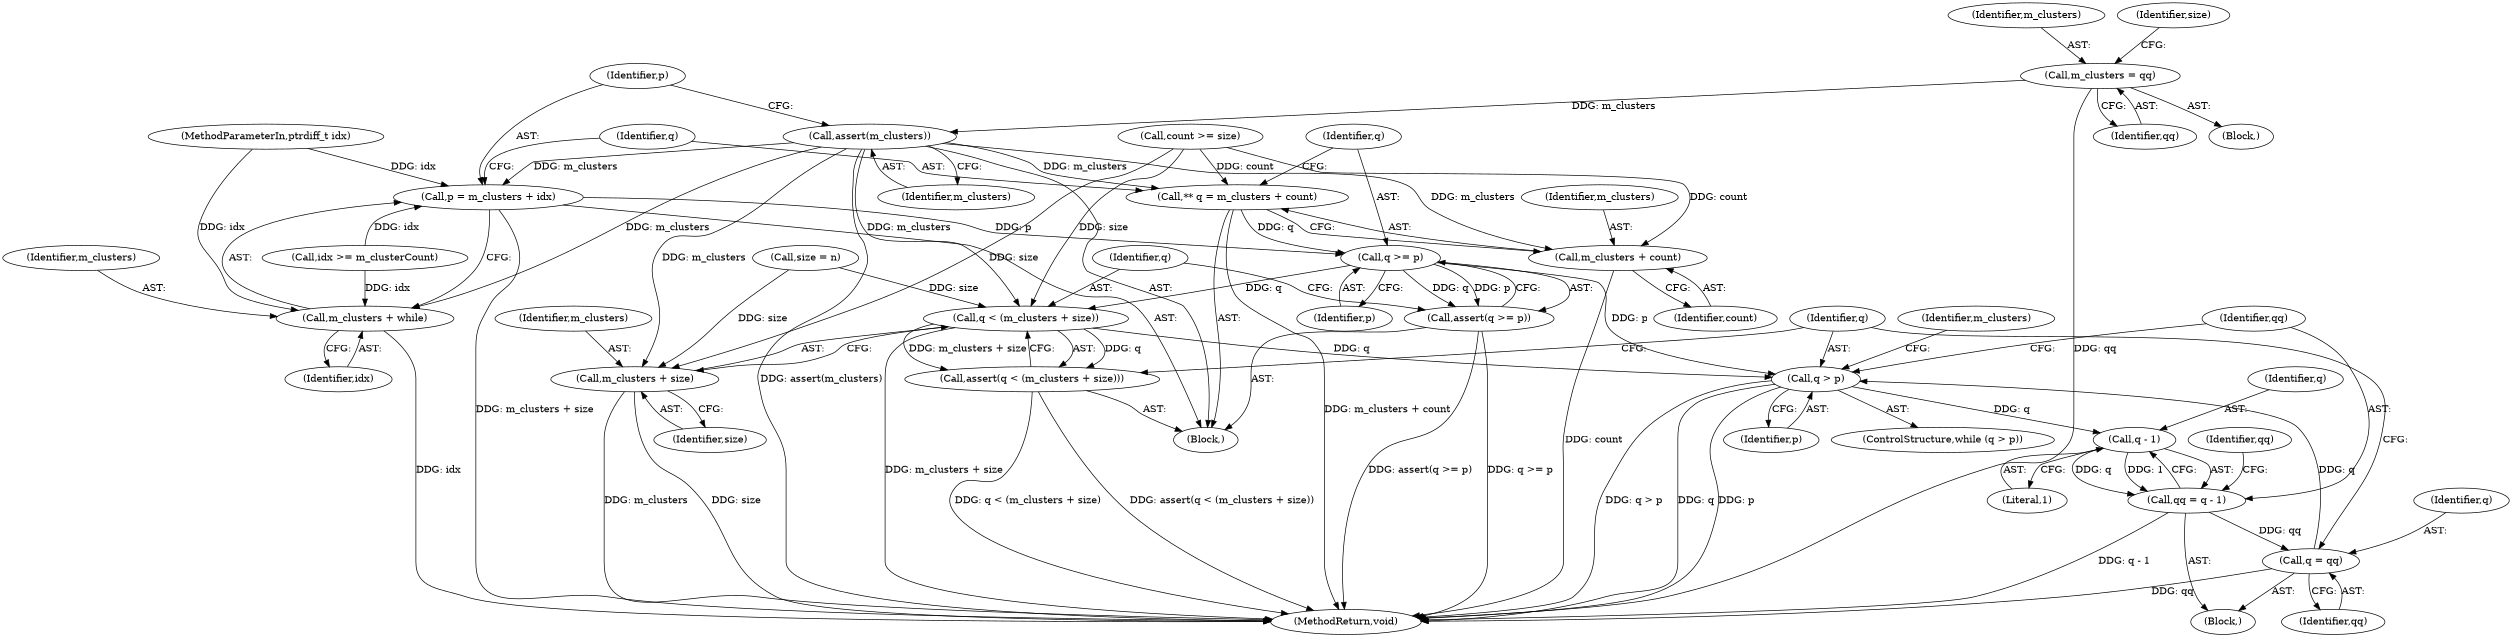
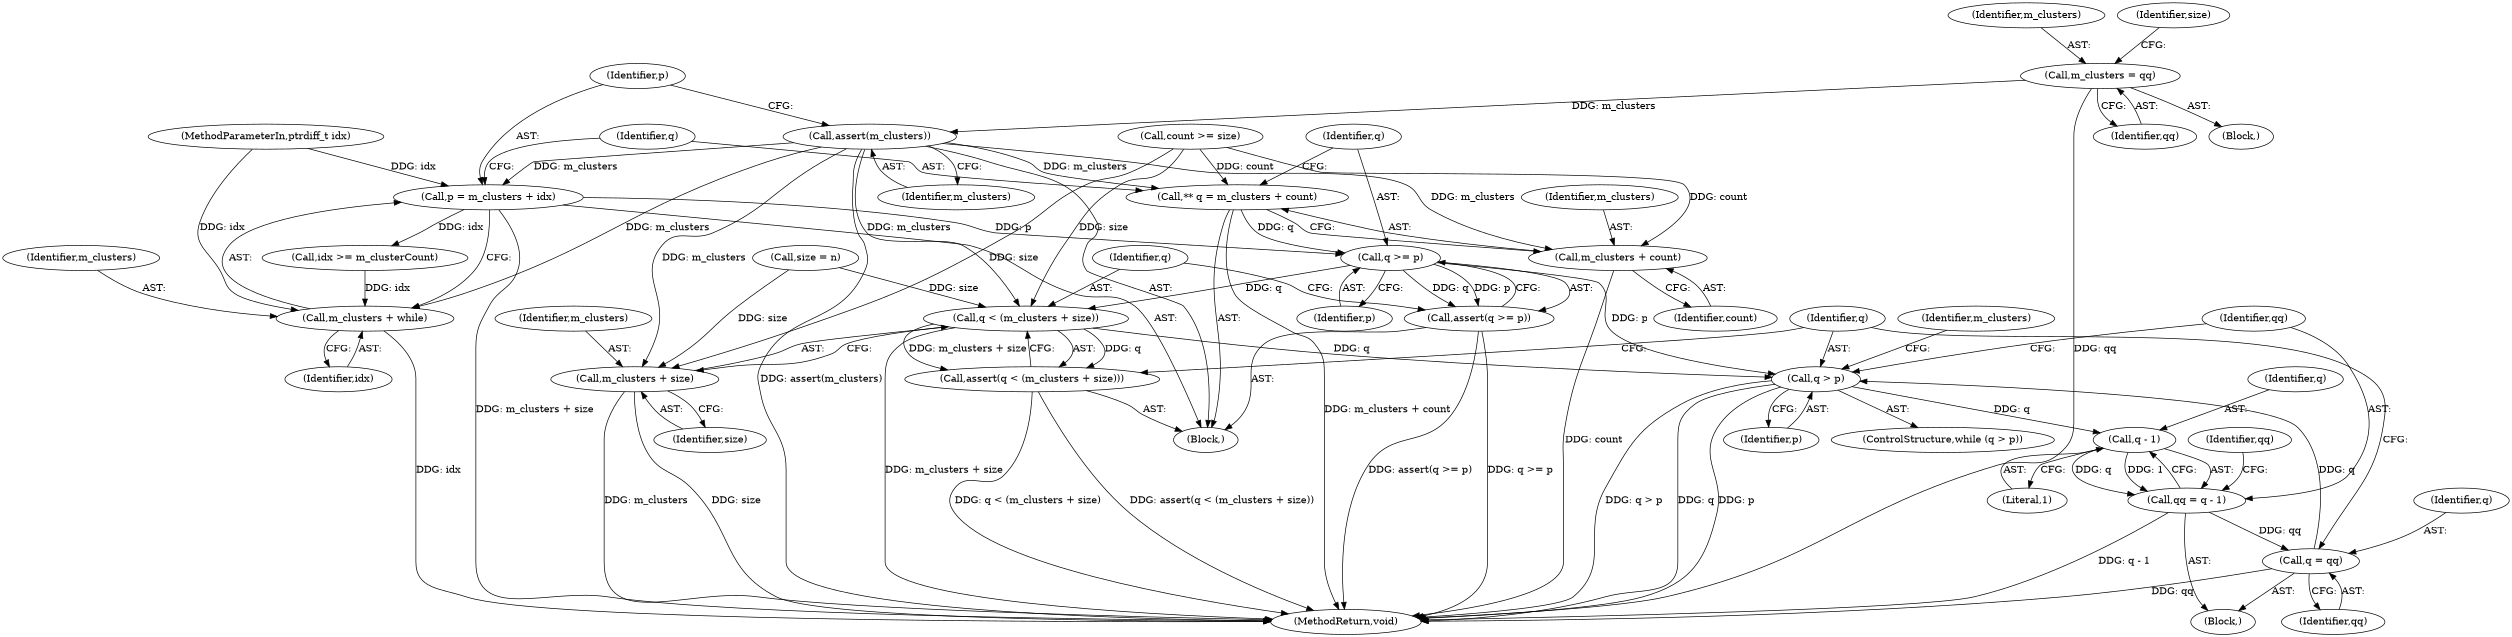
  digraph {
    n1 [label="(Call,assert(m_clusters))"]
    n2 [label="(Call,p = m_clusters + idx)"]
    n3 [label="(Call,q < (m_clusters + size))"]
    n4 [label="(Call,m_clusters + while)"]
    n5 [label="(Call,** q = m_clusters + count)"]
    n6 [label="(Call,m_clusters + count)"]
    n7 [label="(Call,m_clusters + size)"]
    n8 [label="(MethodReturn,void)"]
    n9 [label="(Identifier,m_clusters)"]
    n10 [label="(Block,)"]
    n11 [label="(Call,q >= p)"]
    n12 [label="(Call,q > p)"]
    n13 [label="(Call,assert(q < (m_clusters + size)))"]
    n14 [label="(Identifier,idx)"]
    n15 [label="(Identifier,count)"]
    n16 [label="(Identifier,size)"]
    n17 [label="(Call,m_clusters = qq)"]
    n18 [label="(Identifier,qq)"]
    n19 [label="(Block,)"]
    n20 [label="(Call,assert(q >= p))"]
    n21 [label="(Identifier,p)"]
    n22 [label="(Call,q - 1)"]
    n23 [label="(Identifier,p)"]
    n24 [label="(ControlStructure,while (q > p))"]
    n25 [label="(Call,qq = q - 1)"]
    n26 [label="(Literal,1)"]
    n27 [label="(Call,q = qq)"]
    n28 [label="(Block,)"]
    n29 [label="(Identifier,qq)"]
    n30 [label="(Call,count >= size)"]
    n31 [label="(Identifier,q)"]
    n32 [label="(Identifier,q)"]
    n33 [label="(Call,size = n)"]
    n34 [label="(Identifier,p)"]
    n35 [label="(Identifier,m_clusters)"]
    n36 [label="(Identifier,m_clusters)"]
    n37 [label="(Identifier,m_clusters)"]
    n38 [label="(Identifier,size)"]
    n39 [label="(Identifier,q)"]
    n40 [label="(Identifier,m_clusters)"]
    n41 [label="(Identifier,m_clusters)"]
    n42 [label="(Identifier,q)"]
    n43 [label="(Call,idx >= m_clusterCount)"]
    n44 [label="(MethodParameterIn,ptrdiff_t idx)"]
    n45 [label="(Identifier,q)"]
    n46 [label="(Identifier,qq)"]
    n47 [label="(Identifier,q)"]
    n48 [label="(Identifier,qq)"]
    n1 -> n2 [label="DDG: m_clusters"]
    n1 -> n3 [label="DDG: m_clusters"]
    n1 -> n4 [label="DDG: m_clusters"]
    n1 -> n5 [label="DDG: m_clusters"]
    n1 -> n6 [label="DDG: m_clusters"]
    n1 -> n7 [label="DDG: m_clusters"]
    n1 -> n8 [label="DDG: assert(m_clusters)"]
    n1 -> n9 [label="CFG: "]
    n1 -> n10 [label="AST: "]
    n2 -> n4 [label="CFG: "]
    n2 -> n8 [label="DDG: m_clusters + size"]
    n2 -> n10 [label="AST: "]
    n2 -> n11 [label="DDG: p"]
    n3 -> n7 [label="CFG: "]
    n3 -> n8 [label="DDG: m_clusters + size"]
    n3 -> n12 [label="DDG: q"]
    n3 -> n13 [label="AST: "]
    n3 -> n13 [label="DDG: q"]
    n3 -> n13 [label="DDG: m_clusters + size"]
    n4 -> n2 [label="AST: "]
    n4 -> n8 [label="DDG: idx"]
    n4 -> n14 [label="CFG: "]
    n5 -> n6 [label="CFG: "]
    n5 -> n8 [label="DDG: m_clusters + count"]
    n5 -> n10 [label="AST: "]
    n5 -> n11 [label="DDG: q"]
    n6 -> n5 [label="AST: "]
    n6 -> n8 [label="DDG: count"]
    n6 -> n15 [label="CFG: "]
    n7 -> n3 [label="AST: "]
    n7 -> n8 [label="DDG: size"]
    n7 -> n8 [label="DDG: m_clusters"]
    n7 -> n16 [label="CFG: "]
    n9 -> n1 [label="AST: "]
    n11 -> n3 [label="DDG: q"]
    n11 -> n12 [label="DDG: p"]
    n11 -> n20 [label="AST: "]
    n11 -> n20 [label="DDG: q"]
    n11 -> n20 [label="DDG: p"]
    n11 -> n21 [label="CFG: "]
    n12 -> n8 [label="DDG: q"]
    n12 -> n8 [label="DDG: p"]
    n12 -> n8 [label="DDG: q > p"]
    n12 -> n22 [label="DDG: q"]
    n12 -> n23 [label="CFG: "]
    n12 -> n24 [label="AST: "]
    n13 -> n3 [label="CFG: "]
    n13 -> n8 [label="DDG: assert(q < (m_clusters + size))"]
    n13 -> n8 [label="DDG: q < (m_clusters + size)"]
    n13 -> n10 [label="AST: "]
    n14 -> n4 [label="AST: "]
    n15 -> n6 [label="AST: "]
    n16 -> n7 [label="AST: "]
    n17 -> n1 [label="DDG: m_clusters"]
    n17 -> n8 [label="DDG: qq"]
    n17 -> n18 [label="CFG: "]
    n17 -> n19 [label="AST: "]
    n18 -> n17 [label="AST: "]
    n20 -> n8 [label="DDG: assert(q >= p)"]
    n20 -> n8 [label="DDG: q >= p"]
    n20 -> n10 [label="AST: "]
    n20 -> n11 [label="CFG: "]
    n21 -> n11 [label="AST: "]
    n22 -> n25 [label="AST: "]
    n22 -> n25 [label="DDG: q"]
    n22 -> n25 [label="DDG: 1"]
    n22 -> n26 [label="CFG: "]
    n23 -> n12 [label="AST: "]
    n25 -> n8 [label="DDG: q - 1"]
    n25 -> n22 [label="CFG: "]
    n25 -> n27 [label="DDG: qq"]
    n25 -> n28 [label="AST: "]
    n26 -> n22 [label="AST: "]
    n27 -> n8 [label="DDG: qq"]
    n27 -> n12 [label="DDG: q"]
    n27 -> n28 [label="AST: "]
    n27 -> n29 [label="CFG: "]
    n29 -> n27 [label="AST: "]
    n30 -> n3 [label="DDG: size"]
    n30 -> n5 [label="DDG: count"]
    n30 -> n6 [label="DDG: count"]
    n30 -> n7 [label="DDG: size"]
    n31 -> n12 [label="AST: "]
    n31 -> n13 [label="CFG: "]
    n31 -> n27 [label="CFG: "]
    n32 -> n22 [label="AST: "]
    n33 -> n3 [label="DDG: size"]
    n33 -> n7 [label="DDG: size"]
    n34 -> n1 [label="CFG: "]
    n34 -> n2 [label="AST: "]
    n35 -> n12 [label="CFG: "]
    n36 -> n17 [label="AST: "]
    n37 -> n7 [label="AST: "]
    n38 -> n17 [label="CFG: "]
    n39 -> n3 [label="AST: "]
    n39 -> n20 [label="CFG: "]
    n40 -> n6 [label="AST: "]
    n41 -> n4 [label="AST: "]
    n42 -> n5 [label="CFG: "]
    n42 -> n11 [label="AST: "]
-   n43 -> n2 [label="DDG: idx"]
+   n2 -> n43 [label="DDG: idx"]
    n43 -> n4 [label="DDG: idx"]
    n44 -> n2 [label="DDG: idx"]
    n44 -> n4 [label="DDG: idx"]
    n45 -> n2 [label="CFG: "]
    n45 -> n5 [label="AST: "]
    n46 -> n25 [label="CFG: "]
    n47 -> n27 [label="AST: "]
    n48 -> n12 [label="CFG: "]
    n48 -> n25 [label="AST: "]
  }
